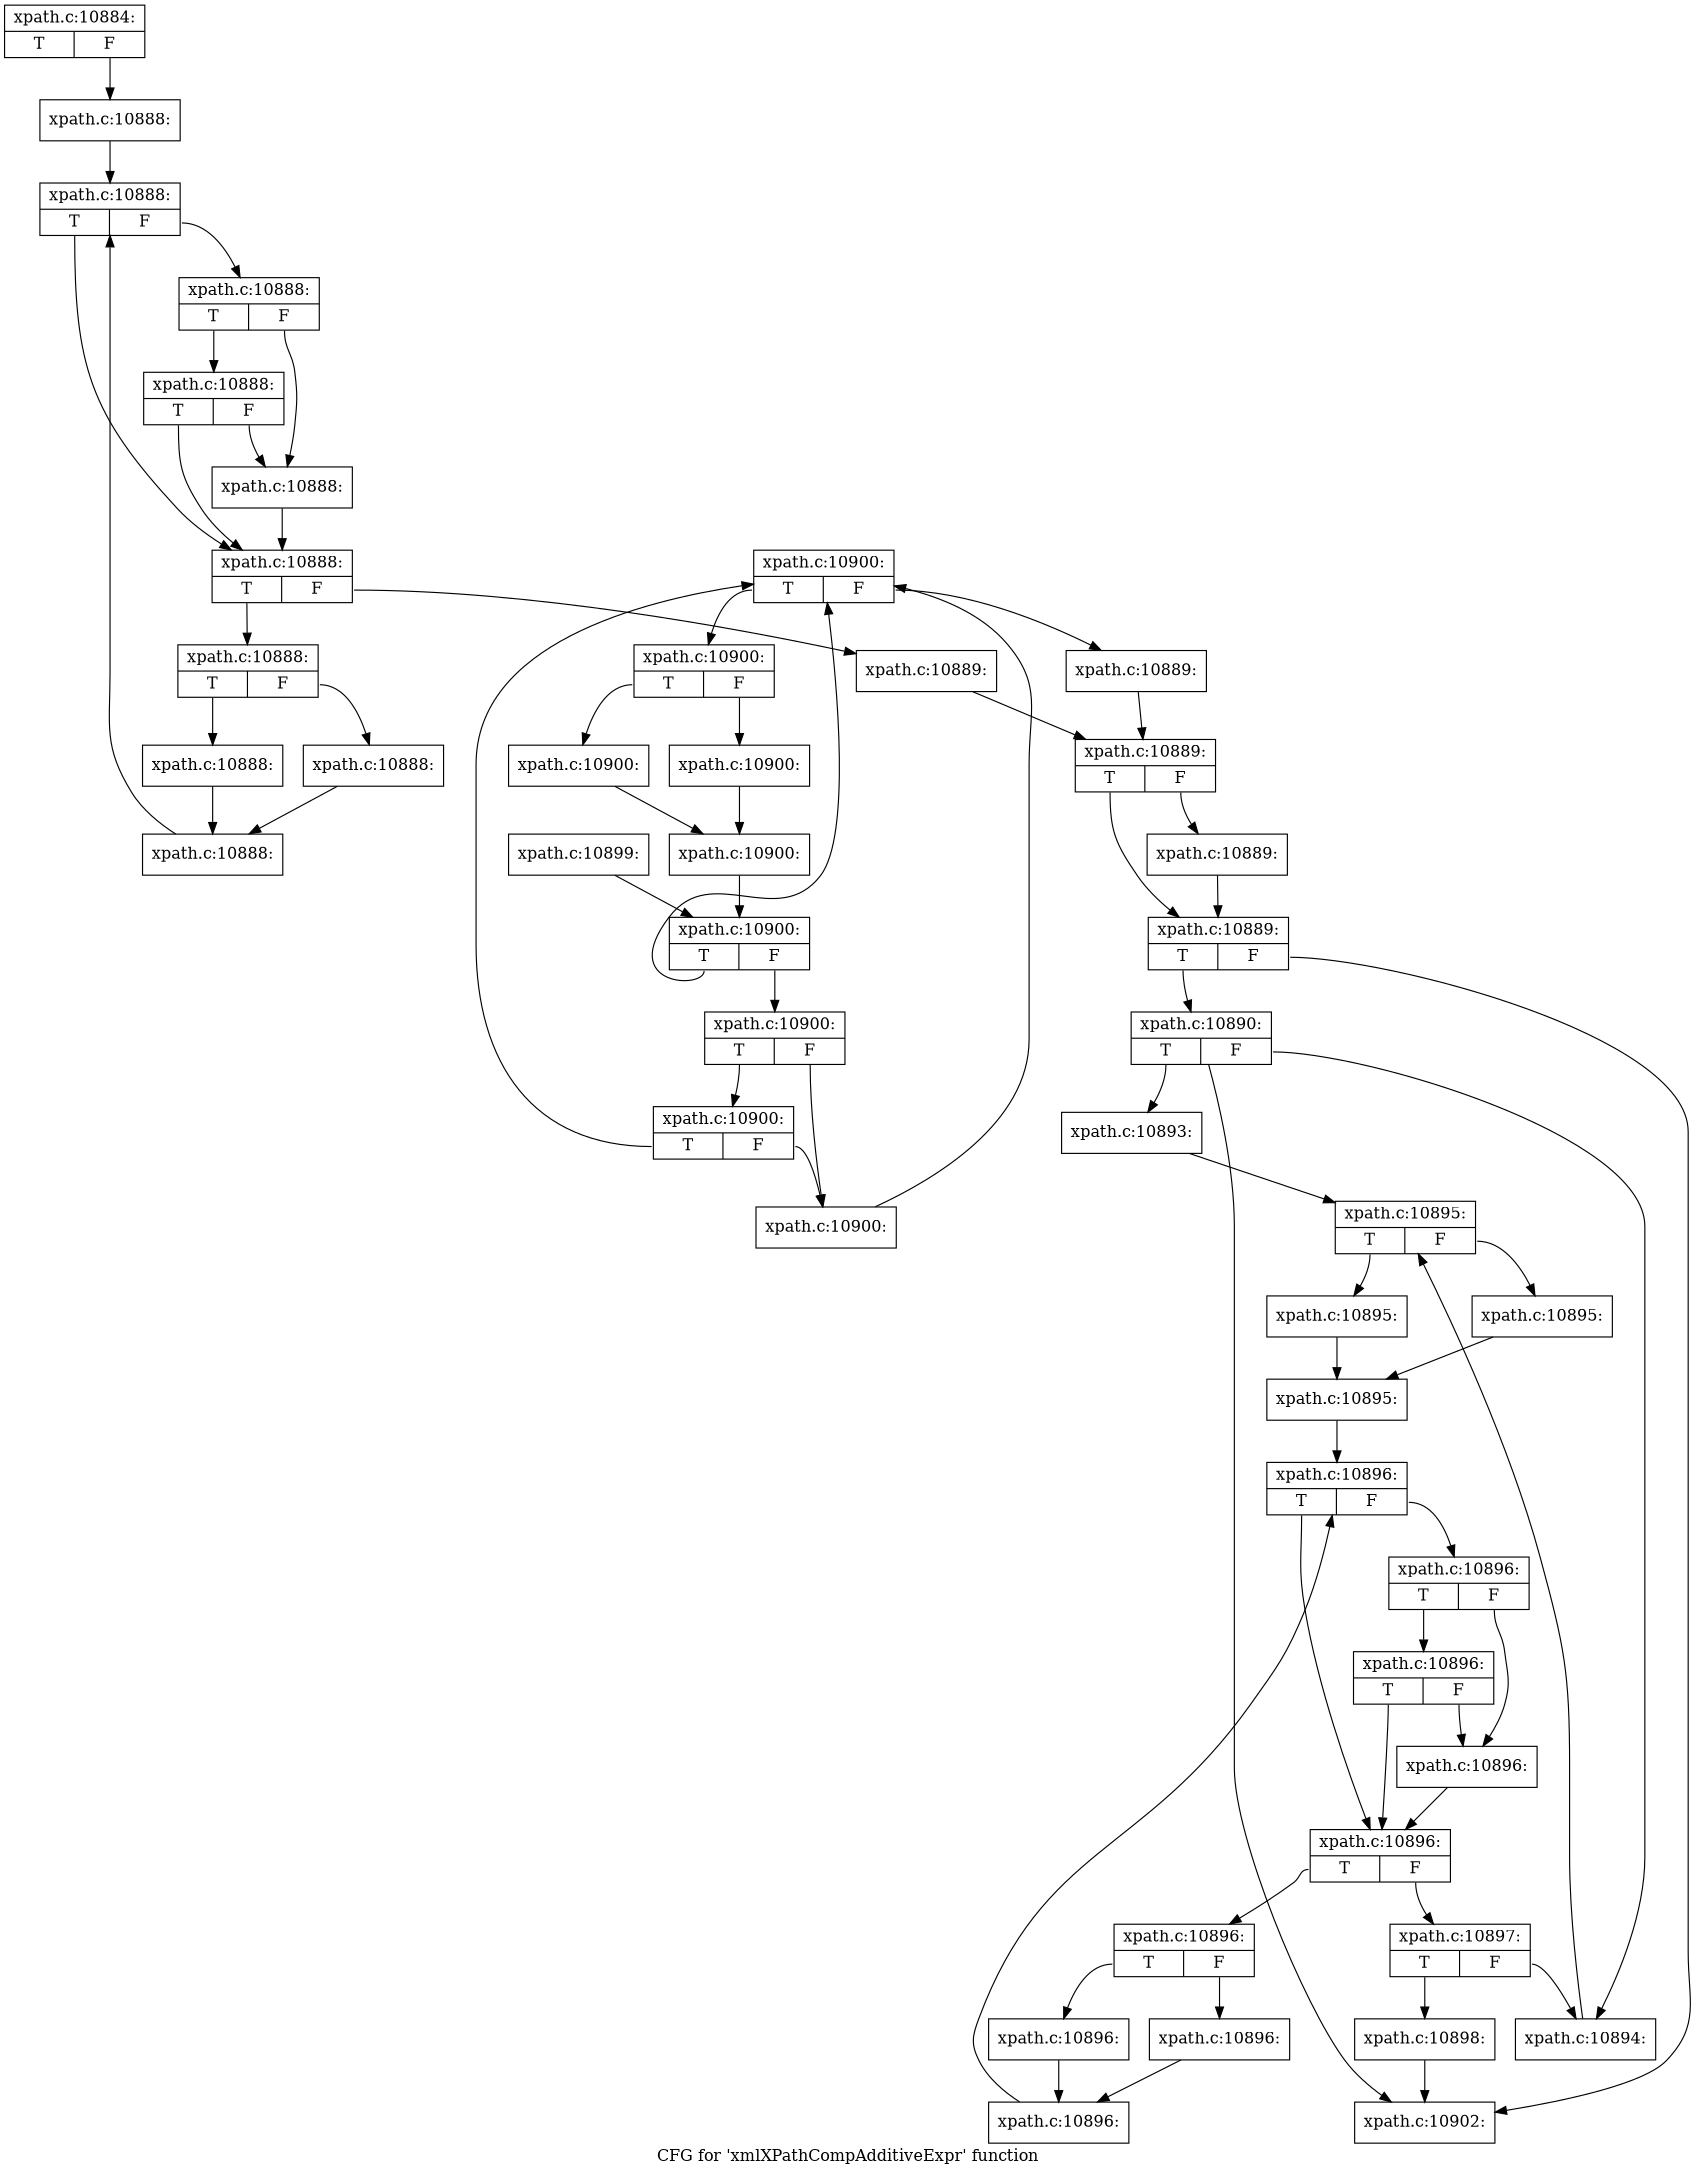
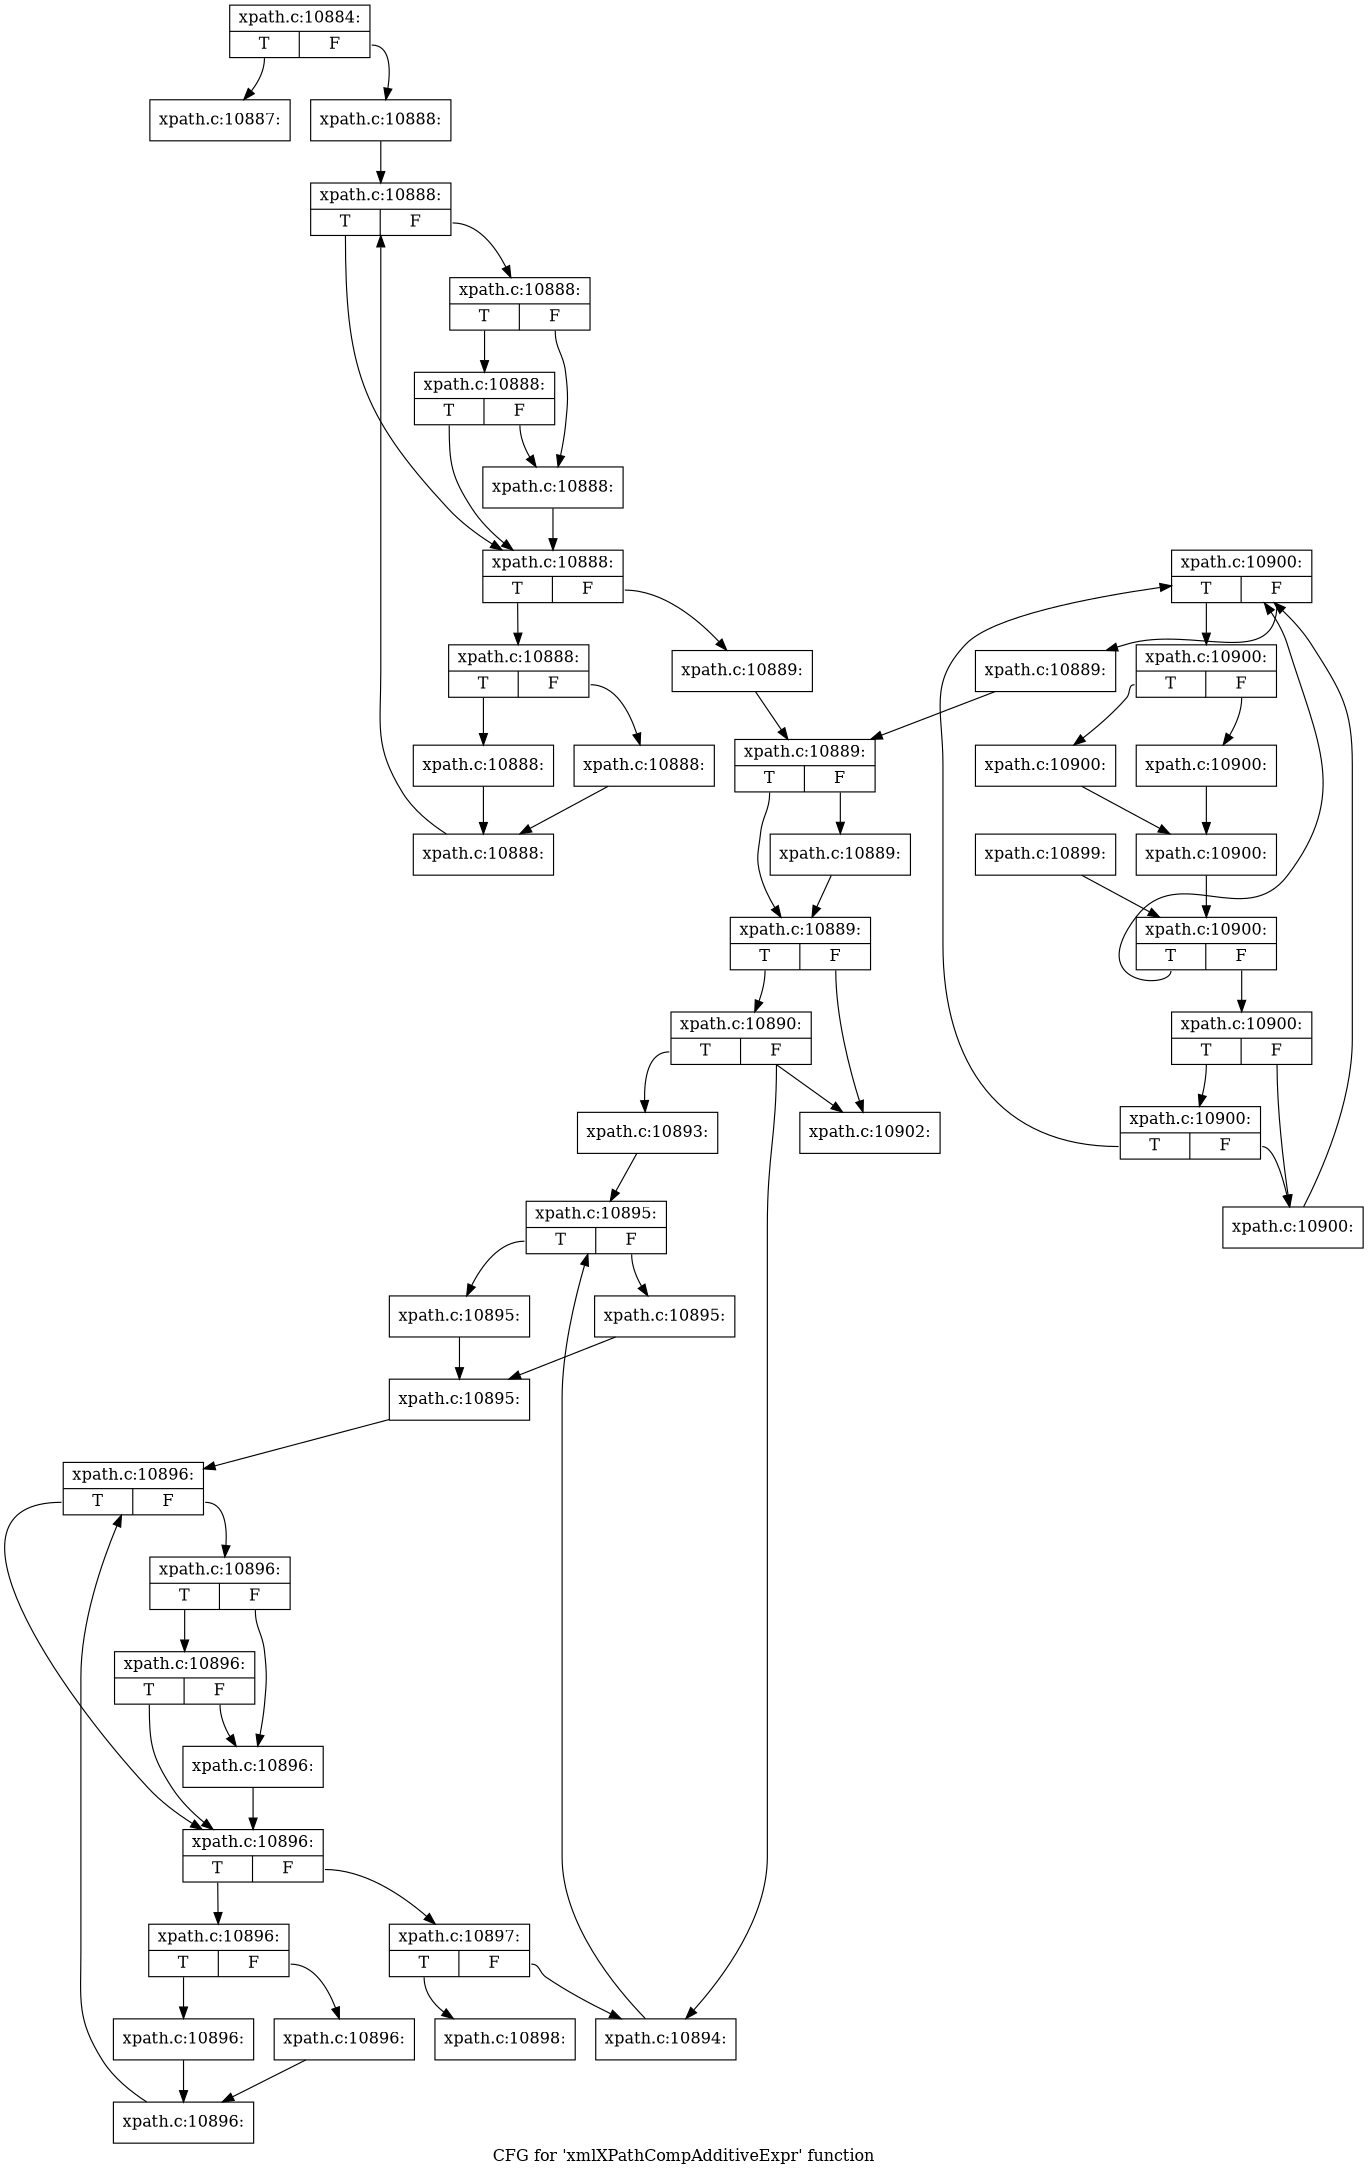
  digraph {
    label="CFG for 'xmlXPathCompAdditiveExpr' function"
    node [shape=record]
    n1 [label="{xpath.c:10884:|{<s0>T|<s1>F}}"]
+   n2 [label="{xpath.c:10887:}"]
    n3 [label="{xpath.c:10888:}"]
    n4 [label="{xpath.c:10888:|{<s0>T|<s1>F}}"]
    n5 [label="{xpath.c:10902:}"]
    n6 [label="{xpath.c:10888:|{<s0>T|<s1>F}}"]
    n7 [label="{xpath.c:10888:|{<s0>T|<s1>F}}"]
    n8 [label="{xpath.c:10888:|{<s0>T|<s1>F}}"]
    n9 [label="{xpath.c:10889:}"]
    n10 [label="{xpath.c:10888:|{<s0>T|<s1>F}}"]
    n11 [label="{xpath.c:10888:}"]
    n12 [label="{xpath.c:10888:}"]
    n13 [label="{xpath.c:10888:}"]
    n14 [label="{xpath.c:10889:|{<s0>T|<s1>F}}"]
    n15 [label="{xpath.c:10888:}"]
    n16 [label="{xpath.c:10889:|{<s0>T|<s1>F}}"]
    n17 [label="{xpath.c:10889:}"]
    n18 [label="{xpath.c:10890:|{<s0>T|<s1>F}}"]
    n19 [label="{xpath.c:10893:}"]
    n20 [label="{xpath.c:10894:}"]
    n21 [label="{xpath.c:10895:|{<s0>T|<s1>F}}"]
    n22 [label="{xpath.c:10895:}"]
    n23 [label="{xpath.c:10895:}"]
    n24 [label="{xpath.c:10895:}"]
    n25 [label="{xpath.c:10896:|{<s0>T|<s1>F}}"]
    n26 [label="{xpath.c:10896:|{<s0>T|<s1>F}}"]
    n27 [label="{xpath.c:10896:|{<s0>T|<s1>F}}"]
    n28 [label="{xpath.c:10896:|{<s0>T|<s1>F}}"]
    n29 [label="{xpath.c:10897:|{<s0>T|<s1>F}}"]
    n30 [label="{xpath.c:10896:|{<s0>T|<s1>F}}"]
    n31 [label="{xpath.c:10896:}"]
    n32 [label="{xpath.c:10896:}"]
    n33 [label="{xpath.c:10896:}"]
    n34 [label="{xpath.c:10898:}"]
    n35 [label="{xpath.c:10896:}"]
    n36 [label="{xpath.c:10899:}"]
    n37 [label="{xpath.c:10900:|{<s0>T|<s1>F}}"]
    n38 [label="{xpath.c:10900:|{<s0>T|<s1>F}}"]
    n39 [label="{xpath.c:10900:|{<s0>T|<s1>F}}"]
    n40 [label="{xpath.c:10900:|{<s0>T|<s1>F}}"]
    n41 [label="{xpath.c:10889:}"]
    n42 [label="{xpath.c:10900:|{<s0>T|<s1>F}}"]
    n43 [label="{xpath.c:10900:}"]
    n44 [label="{xpath.c:10900:}"]
    n45 [label="{xpath.c:10900:}"]
    n46 [label="{xpath.c:10900:}"]
+   n1 -> n2 [tailport=s0]
    n1 -> n3 [tailport=s1]
    n3 -> n4
    n4 -> n6 [tailport=s0]
    n4 -> n7 [tailport=s1]
    n6 -> n8 [tailport=s0]
    n6 -> n9 [tailport=s1]
    n7 -> n10 [tailport=s0]
    n7 -> n11 [tailport=s1]
    n8 -> n12 [tailport=s0]
    n8 -> n13 [tailport=s1]
    n9 -> n14
    n10 -> n6 [tailport=s0]
    n10 -> n11 [tailport=s1]
    n11 -> n6
    n12 -> n15
    n13 -> n15
    n14 -> n16 [tailport=s0]
    n14 -> n17 [tailport=s1]
    n15 -> n4
    n16 -> n5 [tailport=s1]
    n16 -> n18 [tailport=s0]
    n17 -> n16
    n18 -> n5
    n18 -> n19 [tailport=s0]
    n18 -> n20 [tailport=s1]
    n19 -> n21
    n20 -> n21
    n21 -> n22 [tailport=s0]
    n21 -> n23 [tailport=s1]
    n22 -> n24
    n23 -> n24
    n24 -> n25
    n25 -> n26 [tailport=s0]
    n25 -> n27 [tailport=s1]
    n26 -> n28 [tailport=s0]
    n26 -> n29 [tailport=s1]
    n27 -> n30 [tailport=s0]
    n27 -> n31 [tailport=s1]
    n28 -> n32 [tailport=s0]
    n28 -> n33 [tailport=s1]
    n29 -> n20 [tailport=s1]
    n29 -> n34 [tailport=s0]
    n30 -> n26 [tailport=s0]
    n30 -> n31 [tailport=s1]
    n31 -> n26
    n32 -> n35
    n33 -> n35
-   n34 -> n5
    n35 -> n25
    n36 -> n37
    n37 -> n38 [tailport=s0]
    n37 -> n39 [tailport=s1]
    n38 -> n40 [tailport=s0]
    n38 -> n41 [tailport=s1]
    n39 -> n42 [tailport=s0]
    n39 -> n43 [tailport=s1]
    n40 -> n44 [tailport=s0]
    n40 -> n45 [tailport=s1]
    n41 -> n14
    n42 -> n38 [tailport=s0]
    n42 -> n43 [tailport=s1]
    n43 -> n38
    n44 -> n46
    n45 -> n46
    n46 -> n37
  }
